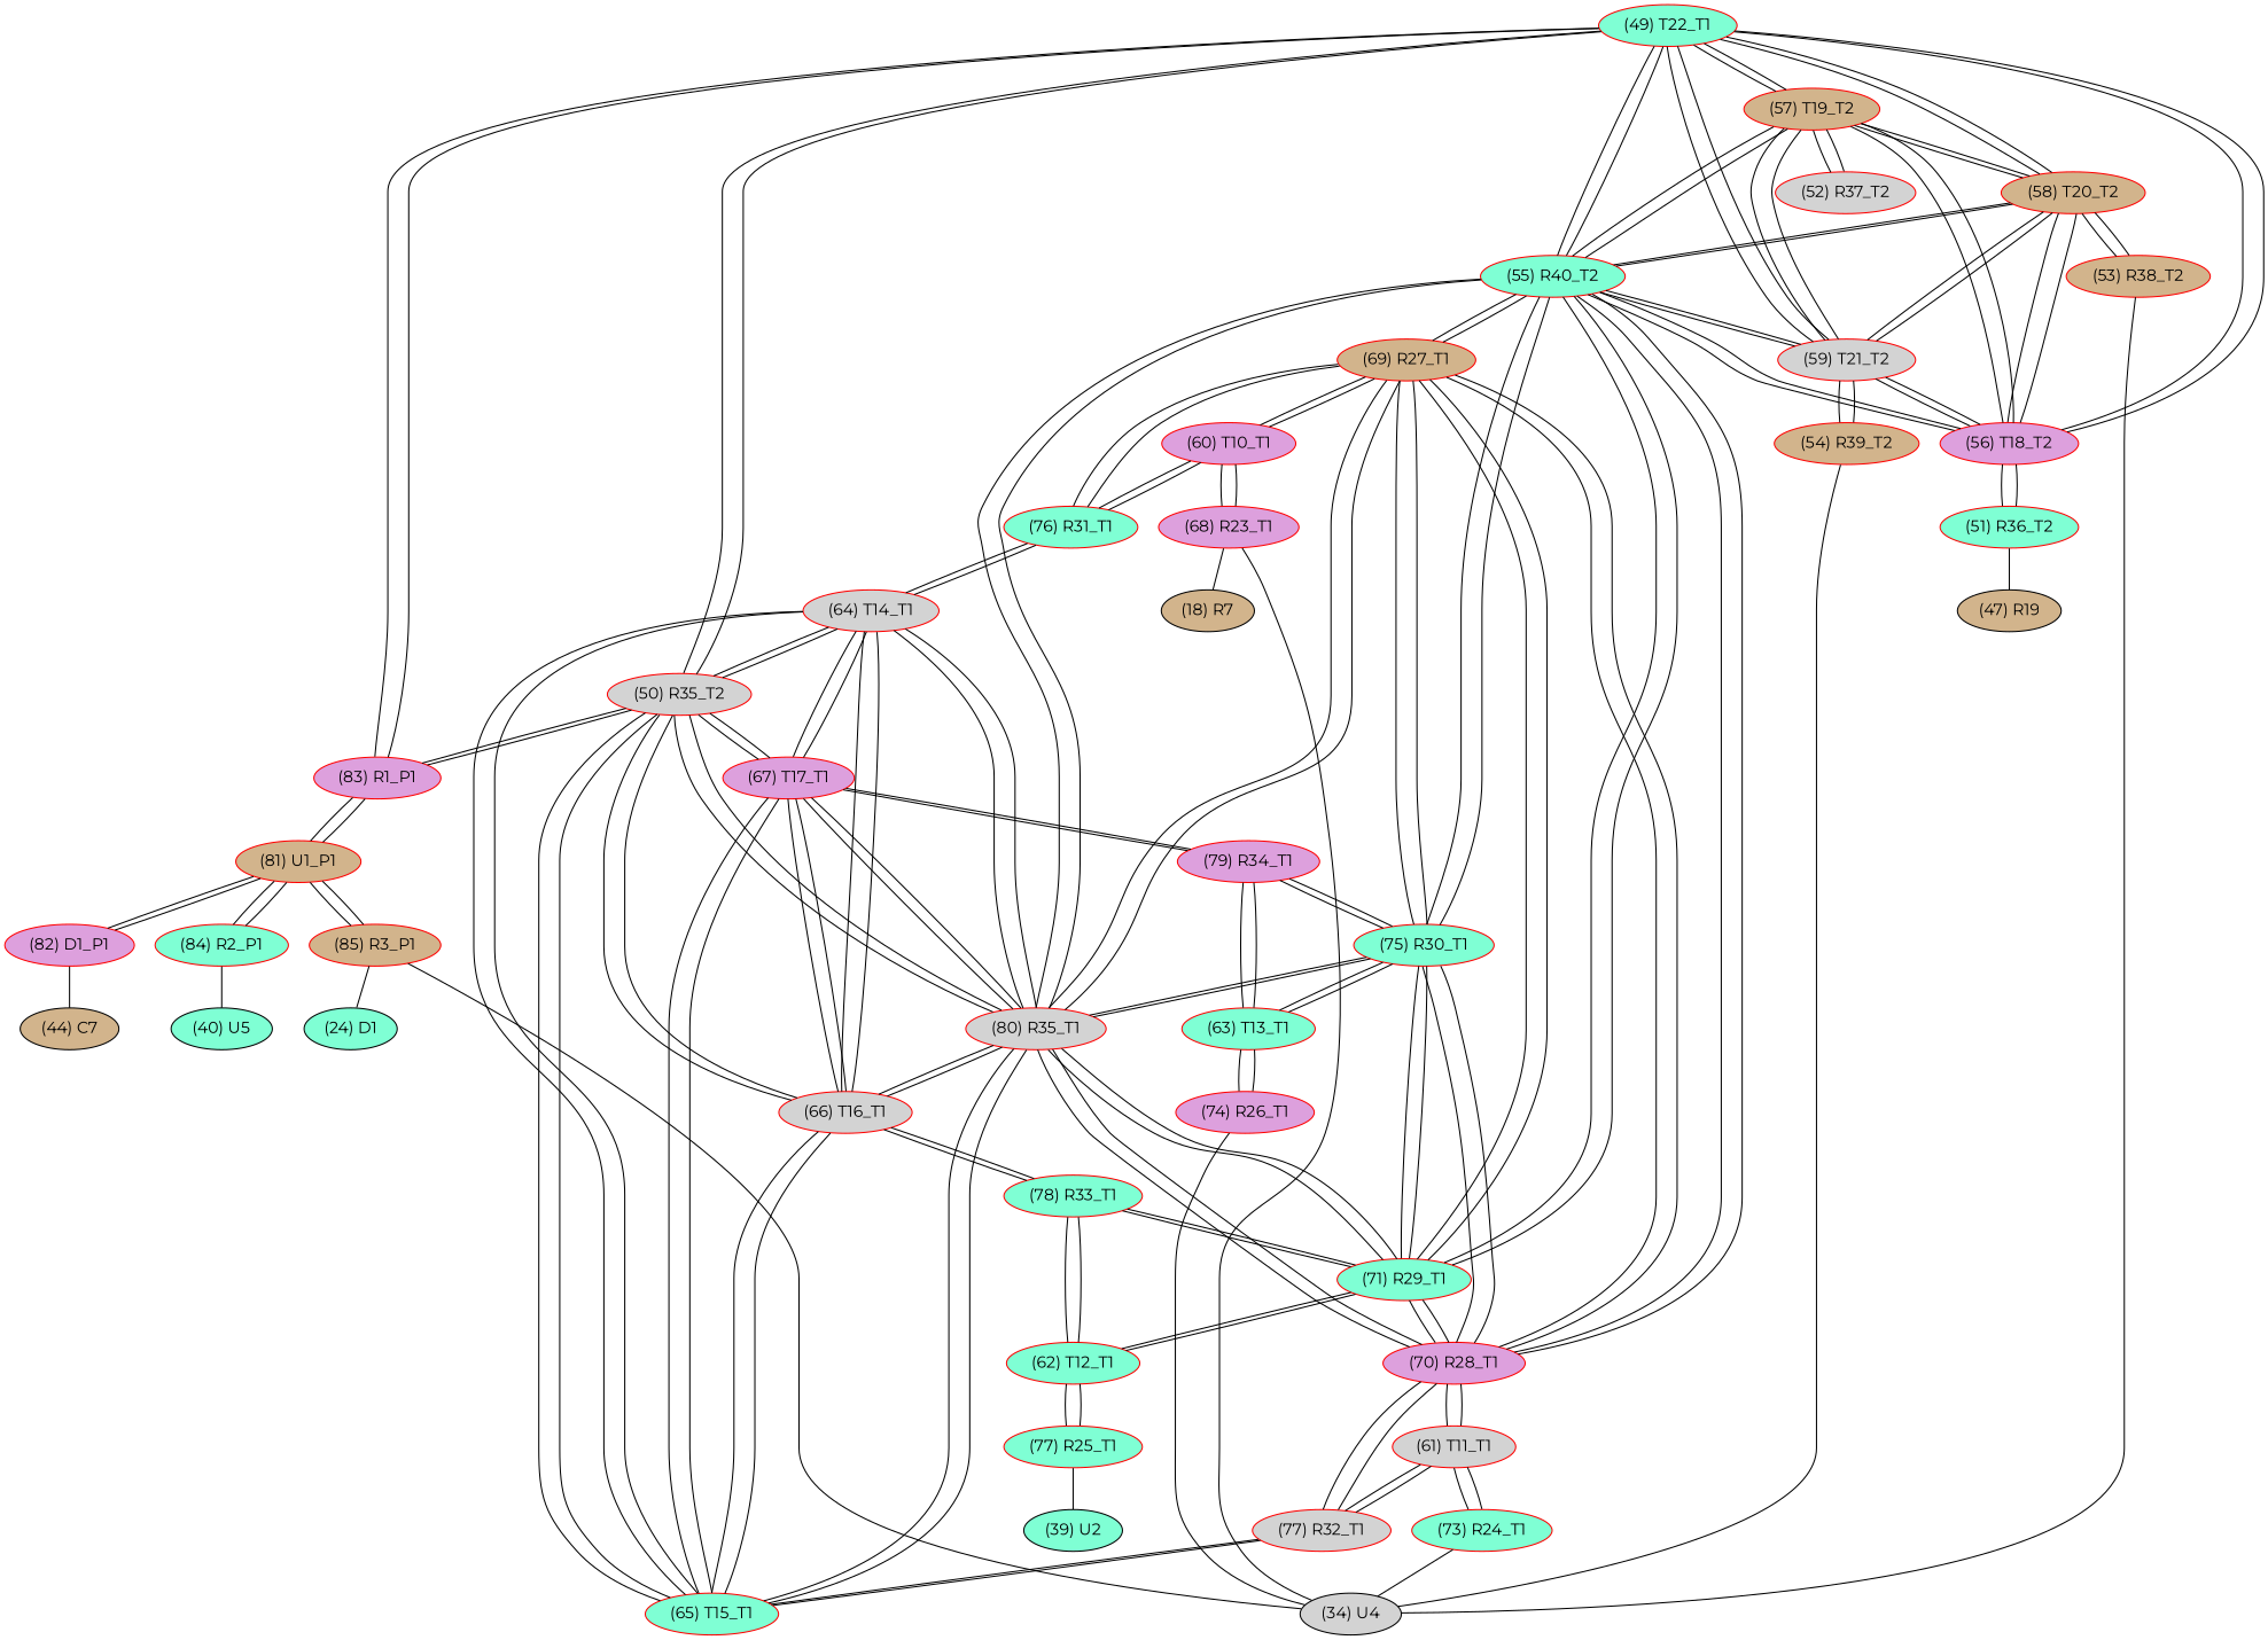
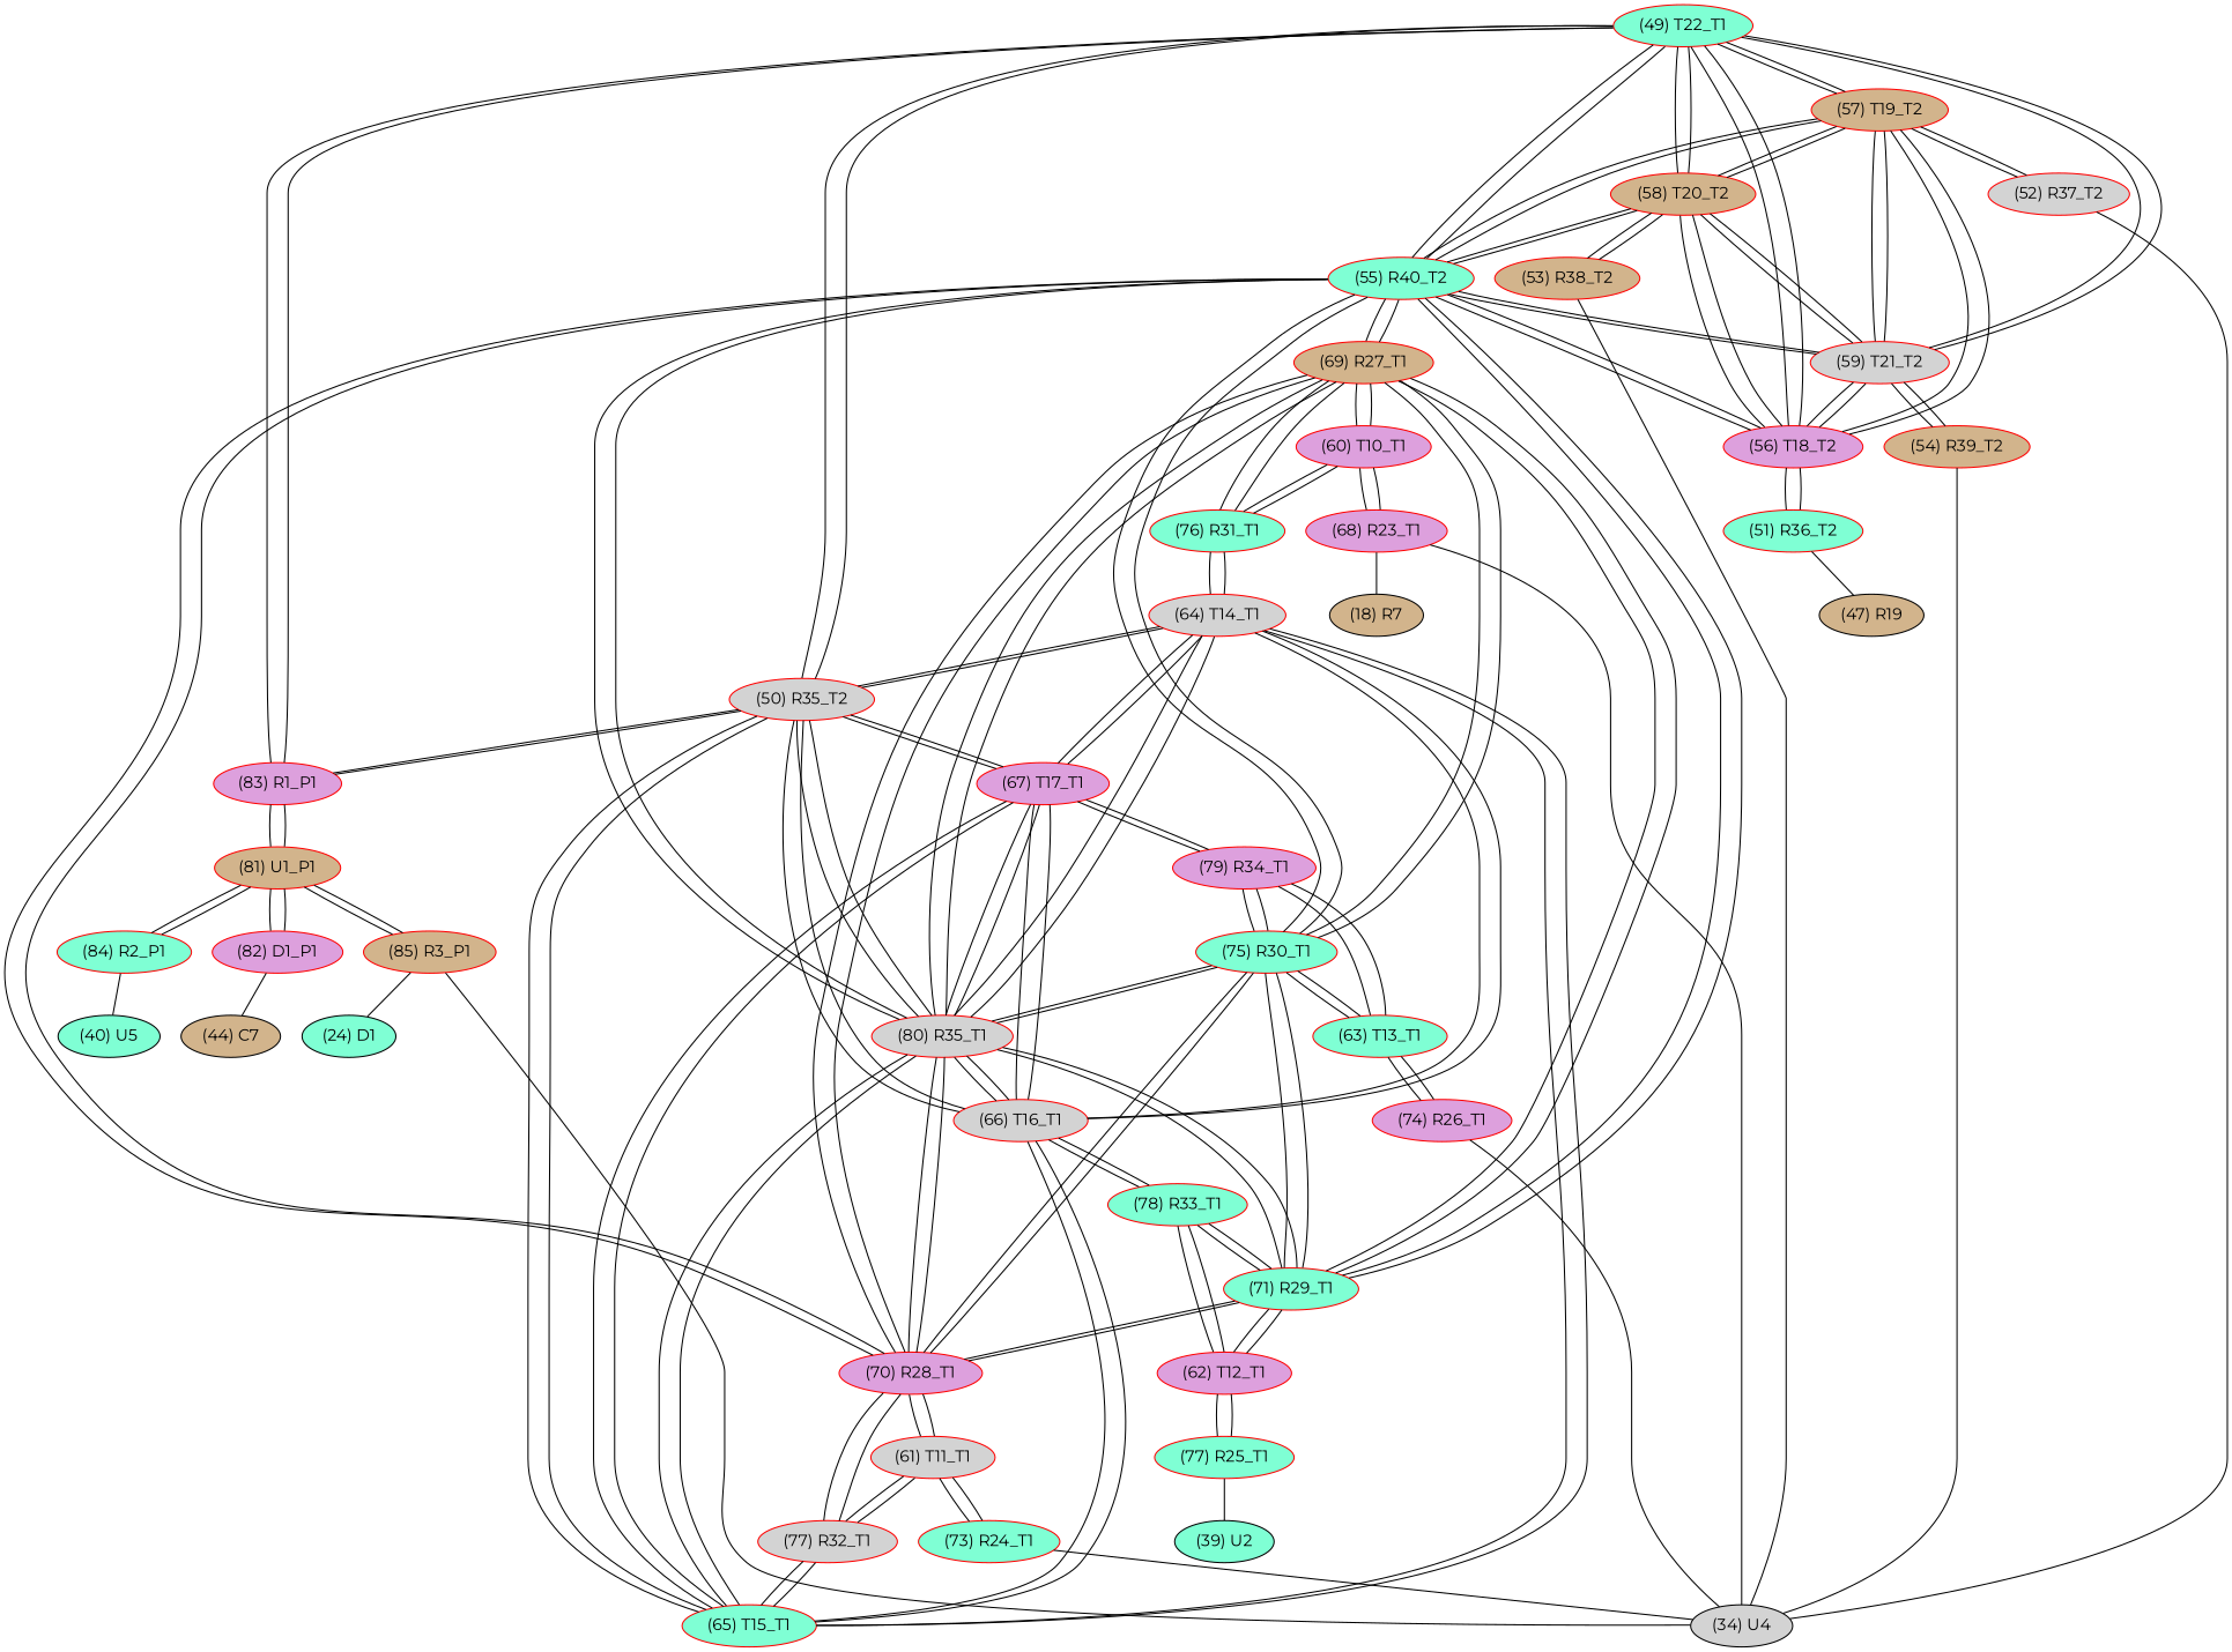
  graph {
    fontname=Montserrat
    node [color=red fillcolor=aquamarine fontname=Montserrat style=filled]
    edge [fontname=Montserrat]
    n1 [label="(49) T22_T1"]
    n2 [fillcolor=tan label="(57) T19_T2"]
    n3 [fillcolor=tan label="(58) T20_T2"]
    n4 [fillcolor=lightgrey label="(59) T21_T2"]
    n5 [fillcolor=plum label="(56) T18_T2"]
    n6 [label="(55) R40_T2"]
    n7 [fillcolor=plum label="(83) R1_P1"]
    n8 [fillcolor=lightgrey label="(50) R35_T2"]
    n9 [fillcolor=lightgrey label="(52) R37_T2"]
    n10 [fillcolor=tan label="(53) R38_T2"]
    n11 [fillcolor=tan label="(54) R39_T2"]
    n12 [label="(51) R36_T2"]
    n13 [fillcolor=lightgrey label="(80) R35_T1"]
    n14 [label="(71) R29_T1"]
    n15 [fillcolor=plum label="(70) R28_T1"]
    n16 [label="(75) R30_T1"]
    n17 [fillcolor=tan label="(69) R27_T1"]
    n18 [fillcolor=tan label="(81) U1_P1"]
    n19 [label="(65) T15_T1"]
    n20 [fillcolor=lightgrey label="(66) T16_T1"]
    n21 [fillcolor=lightgrey label="(64) T14_T1"]
    n22 [fillcolor=plum label="(67) T17_T1"]
    n23 [fillcolor=lightgrey label="(34) U4" color=""]
    n24 [fillcolor=tan label="(47) R19" color=""]
    n25 [label="(78) R33_T1"]
-   n26 [label="(62) T12_T1"]
+   n26 [fillcolor=plum label="(62) T12_T1"]
    n27 [fillcolor=lightgrey label="(77) R32_T1"]
    n28 [fillcolor=lightgrey label="(61) T11_T1"]
    n29 [fillcolor=plum label="(79) R34_T1"]
    n30 [label="(63) T13_T1"]
    n31 [label="(76) R31_T1"]
    n32 [fillcolor=plum label="(60) T10_T1"]
    n33 [fillcolor=plum label="(82) D1_P1"]
    n34 [label="(84) R2_P1"]
    n35 [fillcolor=tan label="(85) R3_P1"]
    n36 [label="(40) U5" color=""]
    n37 [label="(77) R25_T1"]
    n38 [label="(73) R24_T1"]
    n39 [fillcolor=plum label="(74) R26_T1"]
    n40 [fillcolor=plum label="(68) R23_T1"]
    n41 [fillcolor=tan label="(18) R7" color=""]
    n42 [label="(39) U2" color=""]
    n43 [fillcolor=tan label="(44) C7" color=""]
    n44 [label="(24) D1" color=""]
    n1 -- n2
    n1 -- n3
    n1 -- n4
    n1 -- n5
    n1 -- n6
    n1 -- n7
    n1 -- n8
    n2 -- n1
    n2 -- n3
    n2 -- n4
    n2 -- n5
    n2 -- n6
    n2 -- n9
    n3 -- n1
    n3 -- n2
    n3 -- n4
    n3 -- n5
    n3 -- n6
    n3 -- n10
    n4 -- n1
    n4 -- n2
    n4 -- n3
    n4 -- n5
    n4 -- n6
    n4 -- n11
    n5 -- n1
    n5 -- n2
    n5 -- n3
    n5 -- n4
    n5 -- n6
    n5 -- n12
    n6 -- n1
    n6 -- n2
    n6 -- n3
    n6 -- n4
    n6 -- n5
    n6 -- n13
    n6 -- n14
    n6 -- n15
    n6 -- n16
    n6 -- n17
    n7 -- n1
    n7 -- n8
    n7 -- n18
    n8 -- n1
    n8 -- n7
    n8 -- n13
    n8 -- n19
    n8 -- n20
    n8 -- n21
    n8 -- n22
    n9 -- n2
+   n9 -- n23
    n10 -- n3
    n10 -- n23
    n11 -- n4
    n11 -- n23
    n12 -- n5
    n12 -- n24
    n13 -- n6
    n13 -- n8
    n13 -- n14
    n13 -- n15
    n13 -- n16
    n13 -- n17
    n13 -- n19
    n13 -- n20
    n13 -- n21
    n13 -- n22
    n14 -- n6
    n14 -- n13
    n14 -- n15
    n14 -- n16
    n14 -- n17
    n14 -- n25
    n14 -- n26
    n15 -- n6
    n15 -- n13
    n15 -- n14
    n15 -- n16
    n15 -- n17
    n15 -- n27
    n15 -- n28
    n16 -- n6
    n16 -- n13
    n16 -- n14
    n16 -- n15
    n16 -- n17
    n16 -- n29
    n16 -- n30
    n17 -- n6
    n17 -- n13
    n17 -- n14
    n17 -- n15
    n17 -- n16
    n17 -- n31
    n17 -- n32
    n18 -- n7
    n18 -- n33
    n18 -- n34
    n18 -- n35
    n19 -- n8
    n19 -- n13
    n19 -- n20
    n19 -- n21
    n19 -- n22
    n19 -- n27
    n20 -- n8
    n20 -- n13
    n20 -- n19
    n20 -- n21
    n20 -- n22
    n20 -- n25
    n21 -- n8
    n21 -- n13
    n21 -- n19
    n21 -- n20
    n21 -- n22
    n21 -- n31
    n22 -- n8
    n22 -- n13
    n22 -- n19
    n22 -- n20
    n22 -- n21
    n22 -- n29
    n25 -- n14
    n25 -- n20
    n25 -- n26
    n26 -- n14
    n26 -- n25
    n26 -- n37
    n27 -- n15
    n27 -- n19
    n27 -- n28
    n28 -- n15
    n28 -- n27
    n28 -- n38
    n29 -- n16
    n29 -- n22
    n29 -- n30
    n30 -- n16
    n30 -- n29
    n30 -- n39
    n31 -- n17
    n31 -- n21
    n31 -- n32
    n32 -- n17
    n32 -- n31
    n32 -- n40
    n33 -- n18
    n33 -- n43
    n34 -- n18
    n34 -- n36
    n35 -- n18
    n35 -- n23
    n35 -- n44
    n37 -- n26
    n37 -- n42
    n38 -- n23
    n38 -- n28
    n39 -- n23
    n39 -- n30
    n40 -- n23
    n40 -- n32
    n40 -- n41
  }
